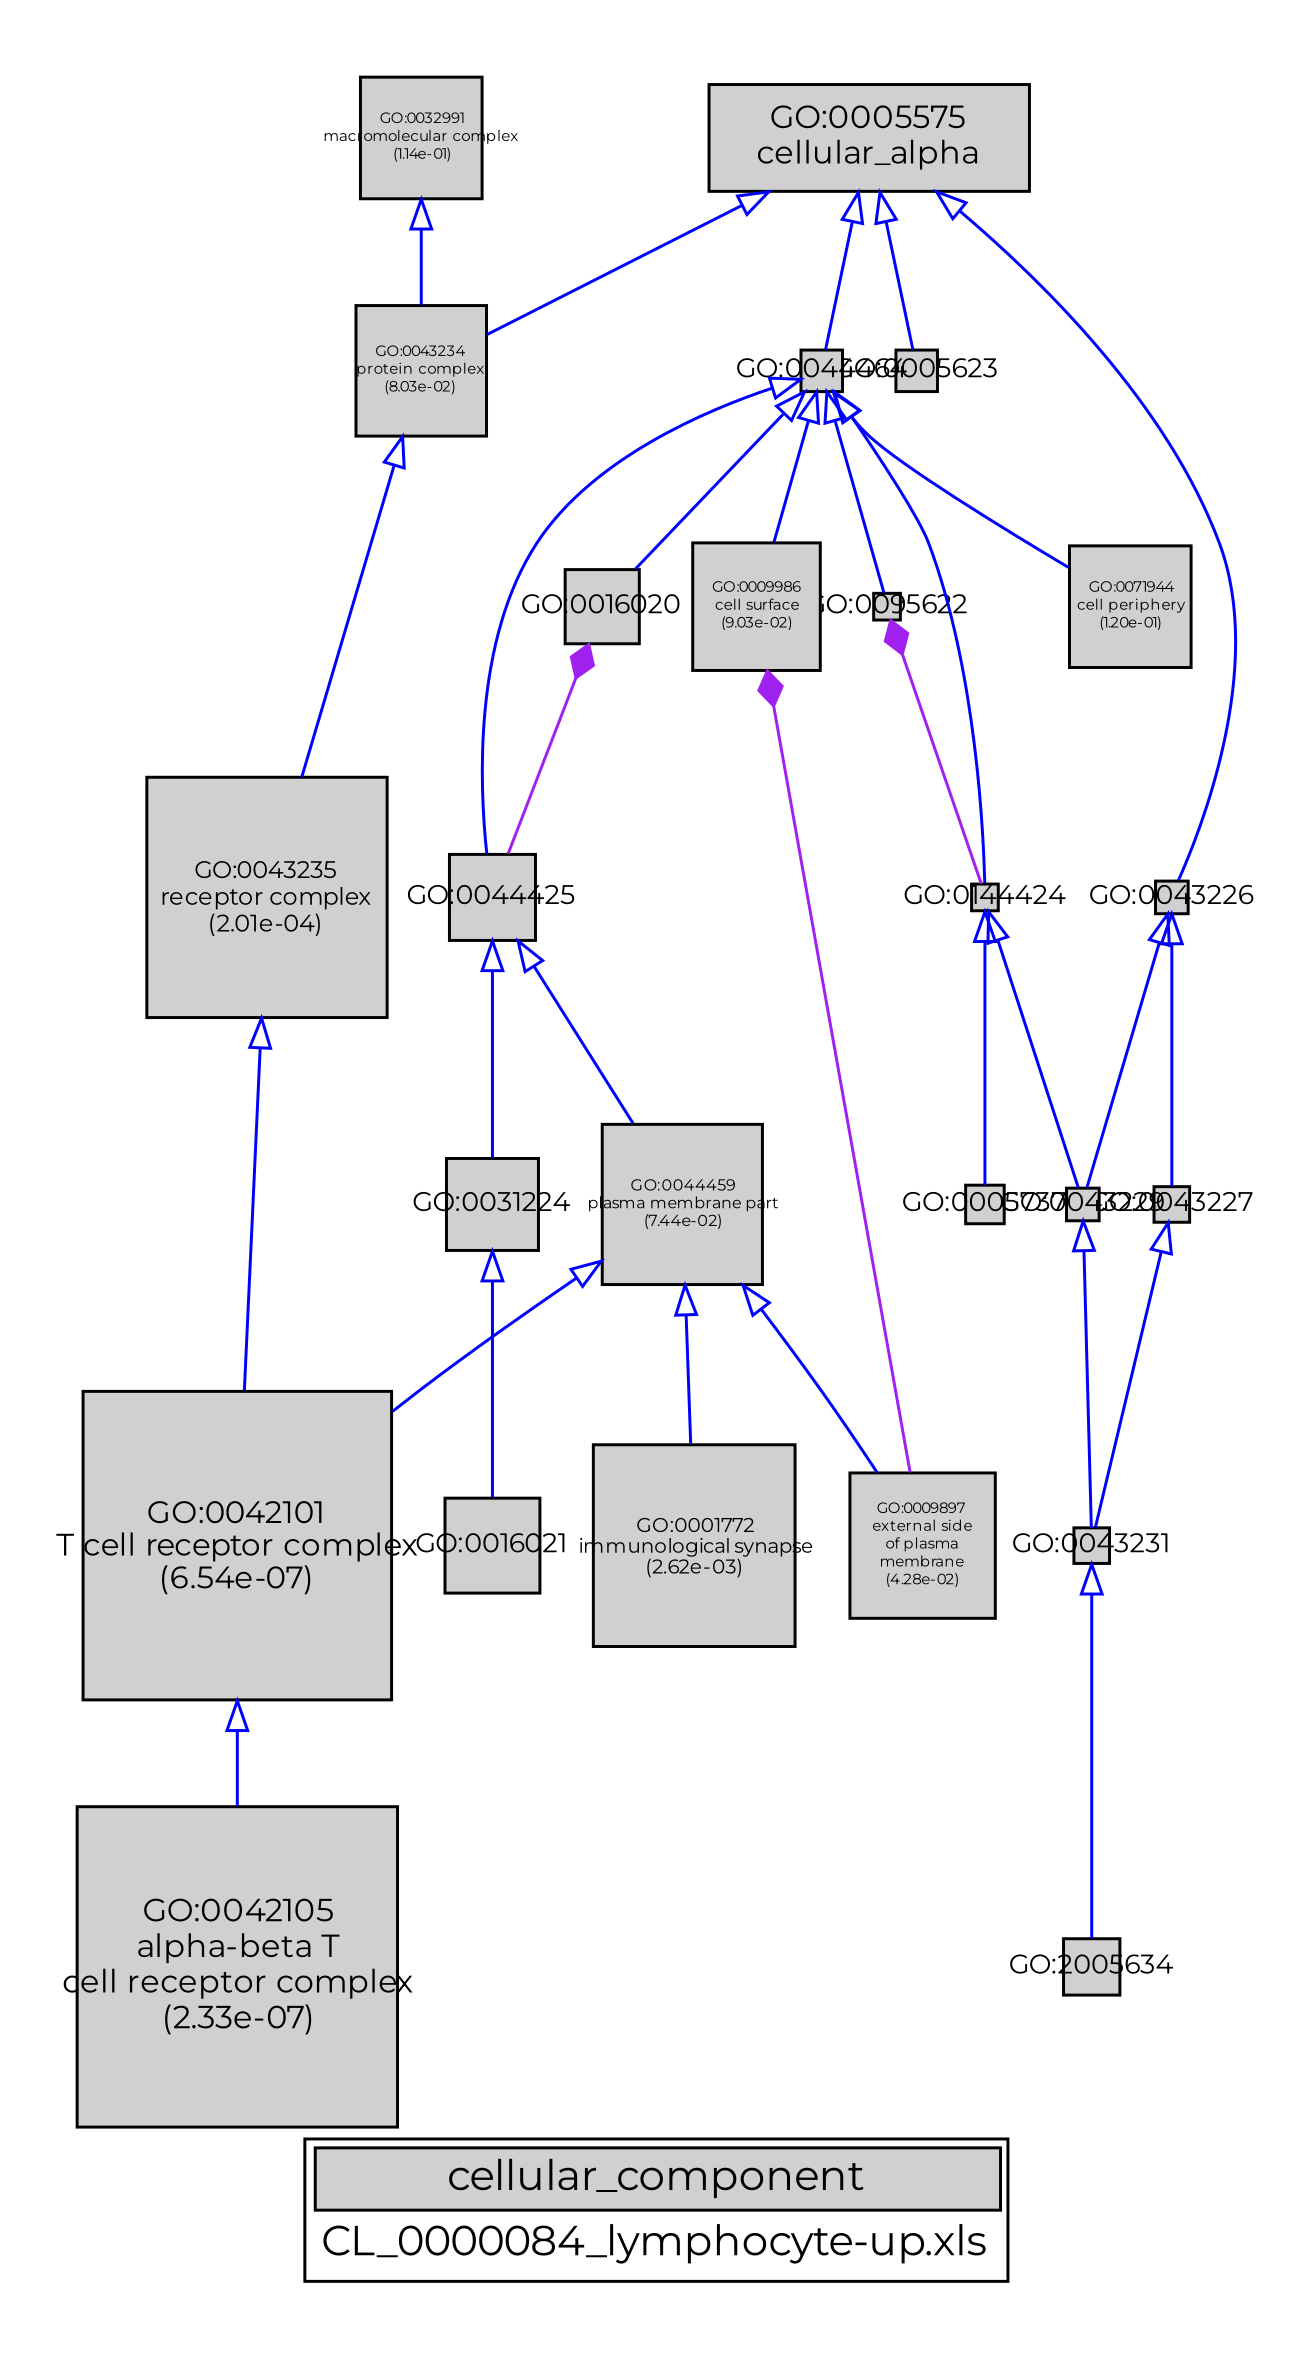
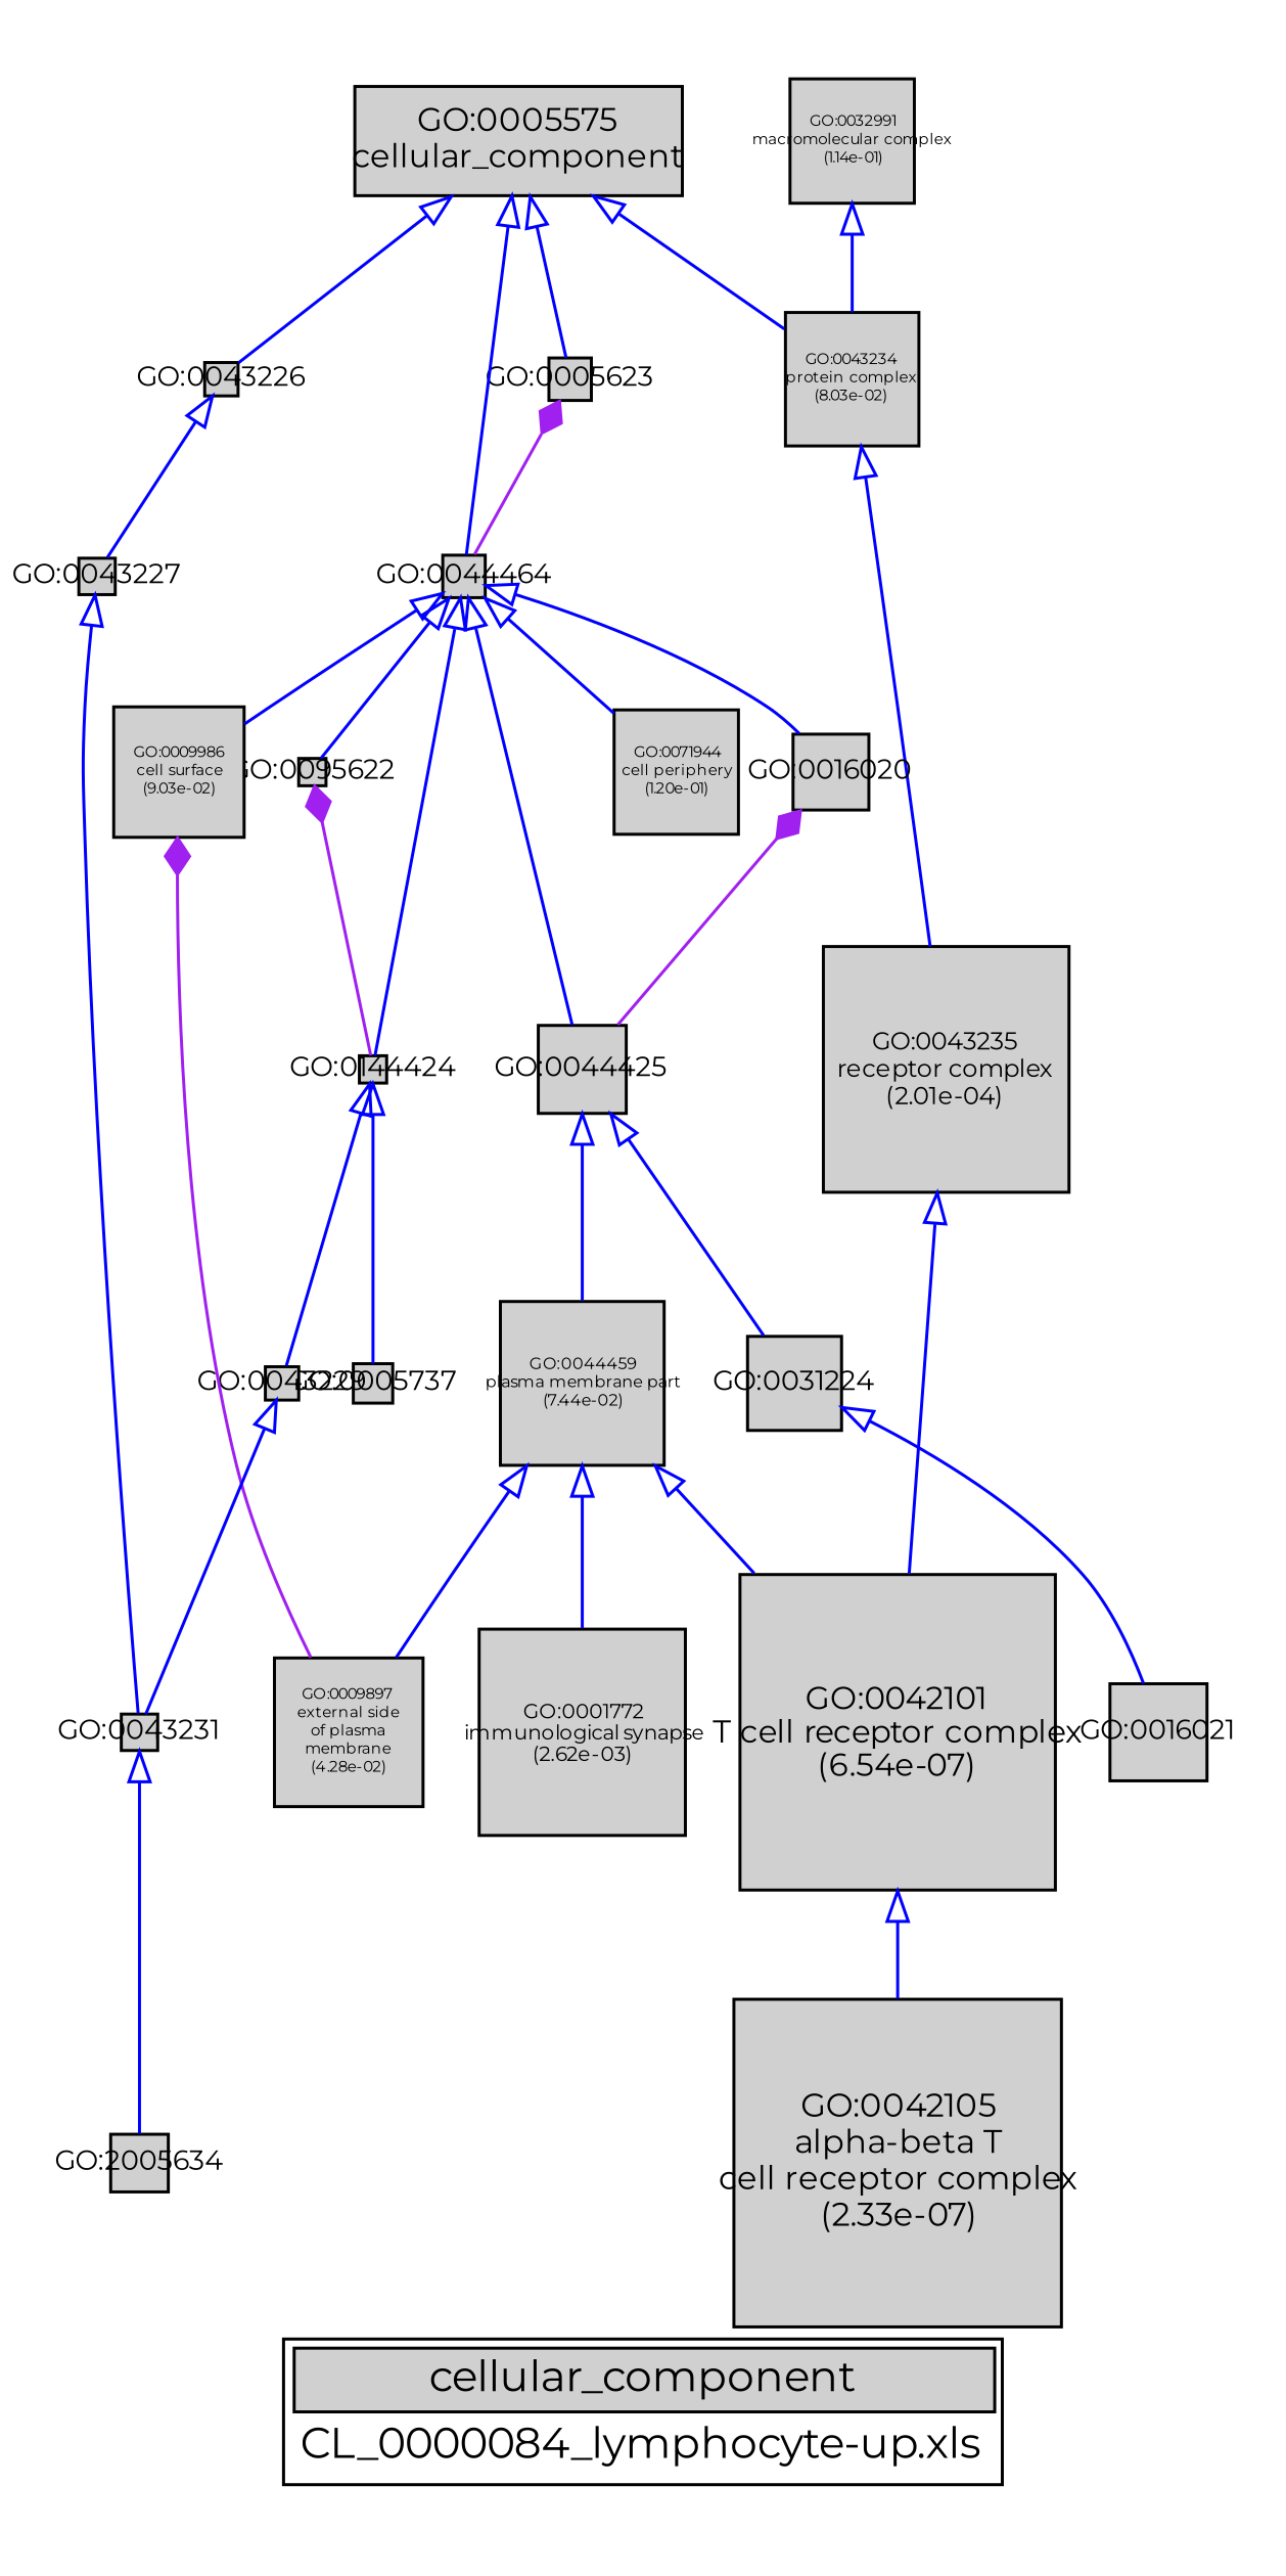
  digraph {
    bgcolor="#FFFFFF"
    fontname=Montserrat
    label=<<TABLE COLOR="black" BGCOLOR="white"><TR><TD COLSPAN="2" BGCOLOR="#D0D0D0"><FONT COLOR="black">cellular_component</FONT></TD></TR><TR><TD BORDER="0">CL_0000084_lymphocyte-up.xls</TD></TR></TABLE>>
    node [color=black fillcolor="#D0D0D0" fixedsize=true fontcolor=black fontname=Montserrat fontsize=9 shape=box style=filled]
    edge [arrowtail=empty color=blue dir=back fontname=Montserrat weight=5.0]
    "GO:0016021" [height=0.440878542035 width=0.440878542035]
    "GO:0043227" [height=0.170999738616 width=0.170999738616]
-   n3 [fontsize=10.8 label=<<TABLE BORDER="0"><TR><TD>GO:0005575<BR/>cellular_alpha</TD></TR></TABLE>> width=1.5]
+   n3 [fontsize=10.8 label=<<TABLE BORDER="0"><TR><TD>GO:0005575<BR/>cellular_component</TD></TR></TABLE>> width=1.5]
    n4 [fontsize=5.0 height=0.573646685462 label=<<TABLE BORDER="0"><TR><TD>GO:0032991<BR/>macromolecular complex<BR/>(1.14e-01)</TD></TR></TABLE>> width=0.573646685462]
    n5 [fontsize=10.4312681134 height=1.44878723797 label=<<TABLE BORDER="0"><TR><TD>GO:0042101<BR/>T cell receptor complex<BR/>(6.54e-07)</TD></TR></TABLE>> width=1.44878723797]
    n6 [fontsize=10.8 height=1.5 label=<<TABLE BORDER="0"><TR><TD>GO:0042105<BR/>alpha-beta T<BR/>cell receptor complex<BR/>(2.33e-07)</TD></TR></TABLE>> width=1.5]
    n7 [height=0.266333549105 label="GO:2005634" width=0.266333549105]
    "GO:0043231" [height=0.17136224675 width=0.17136224675]
    n9 [fontsize=5.0 height=0.687227125524 label=<<TABLE BORDER="0"><TR><TD>GO:0009897<BR/>external side<BR/>of plasma<BR/>membrane<BR/>(4.28e-02)</TD></TR></TABLE>> width=0.687227125524]
    "GO:0031224" [height=0.434187245949 width=0.434187245949]
    n11 [fontsize=5.0 height=0.566664490035 label=<<TABLE BORDER="0"><TR><TD>GO:0071944<BR/>cell periphery<BR/>(1.20e-01)</TD></TR></TABLE>> width=0.566664490035]
    "GO:0005737" [height=0.175626107923 width=0.175626107923]
    n13 [fontsize=5.36173084739 height=0.744684839915 label=<<TABLE BORDER="0"><TR><TD>GO:0044459<BR/>plasma membrane part<BR/>(7.44e-02)</TD></TR></TABLE>> width=0.744684839915]
    n14 [height=0.123186899043 label="GO:0095622" width=0.123186899043]
    "GO:0005623" [height=0.189912667278 width=0.189912667278]
    n16 [fontsize=5.0 height=0.616402342508 label=<<TABLE BORDER="0"><TR><TD>GO:0043234<BR/>protein complex<BR/>(8.03e-02)</TD></TR></TABLE>> width=0.616402342508]
    "GO:0016020" [height=0.340994465582 width=0.340994465582]
    "GO:0044425" [height=0.402585927104 width=0.402585927104]
    "GO:0043226" [height=0.149016729026 width=0.149016729026]
    n20 [fontsize=8.07821626482 height=1.12197448122 label=<<TABLE BORDER="0"><TR><TD>GO:0043235<BR/>receptor complex<BR/>(2.01e-04)</TD></TR></TABLE>> width=1.12197448122]
    n21 [height=0.126055369271 label="GO:0144424" width=0.126055369271]
    n22 [fontsize=5.0 height=0.602231950512 label=<<TABLE BORDER="0"><TR><TD>GO:0009986<BR/>cell surface<BR/>(9.03e-02)</TD></TR></TABLE>> width=0.602231950512]
    n23 [fontsize=6.7623948146 height=0.939221502028 label=<<TABLE BORDER="0"><TR><TD>GO:0001772<BR/>immunological synapse<BR/>(2.62e-03)</TD></TR></TABLE>> width=0.939221502028]
    "GO:0044464" [height=0.189912667278 width=0.189912667278]
    "GO:0043229" [height=0.14950057007 width=0.14950057007]
    subgraph sub_1 {
      "GO:0016021"
      "GO:0043227"
      n3
      n4
      n5
      n6
      n7
      "GO:0043231"
      n9
      "GO:0031224"
      n11
      "GO:0005737"
      n13
      n14
      "GO:0005623"
      n16
      "GO:0016020"
      "GO:0044425"
      "GO:0043226"
      n20
      n21
      n22
      n23
      "GO:0044464"
      "GO:0043229"
    }
    subgraph sub_2 {
      subgraph sub_3 {
        subgraph sub_4 {
        }
        subgraph sub_5 {
        }
      }
      subgraph sub_6 {
        n9
        n11
        n13
        n14
        "GO:0005623"
        "GO:0016020"
        "GO:0044425"
        n21
        n22
        "GO:0044464"
      }
      subgraph sub_7 {
        "GO:0016021"
        "GO:0043227"
        n3
        n4
        n5
        n6
        n7
        "GO:0043231"
        n9
        "GO:0031224"
        n11
        "GO:0005737"
        n13
        n14
        "GO:0005623"
        n16
        "GO:0016020"
        "GO:0044425"
        "GO:0043226"
        n20
        n21
        n22
        n23
        "GO:0044464"
        "GO:0043229"
      }
    }
    "GO:0043227" -> "GO:0043231"
    n3 -> "GO:0005623"
    n3 -> n16
    n3 -> "GO:0043226"
    n3 -> "GO:0044464"
    n4 -> n16
    n5 -> n6
    "GO:0043231" -> n7
    "GO:0031224" -> "GO:0016021"
    n13 -> n5
    n13 -> n9
    n13 -> n23
    n14 -> n21 [arrowtail=diamond color=purple weight=2.5]
+   "GO:0005623" -> "GO:0044464" [arrowtail=diamond color=purple weight=2.5]
    n16 -> n20
    "GO:0016020" -> "GO:0044425" [arrowtail=diamond color=purple weight=2.5]
    "GO:0044425" -> "GO:0031224"
    "GO:0044425" -> n13
    "GO:0043226" -> "GO:0043227"
-   "GO:0043226" -> "GO:0043229"
    n20 -> n5
    n21 -> "GO:0005737"
    n21 -> "GO:0043229"
    n22 -> n9 [arrowtail=diamond color=purple weight=2.5]
    "GO:0044464" -> n11
    "GO:0044464" -> n14
    "GO:0044464" -> "GO:0016020"
    "GO:0044464" -> "GO:0044425"
    "GO:0044464" -> n21
    "GO:0044464" -> n22
    "GO:0043229" -> "GO:0043231"
  }
